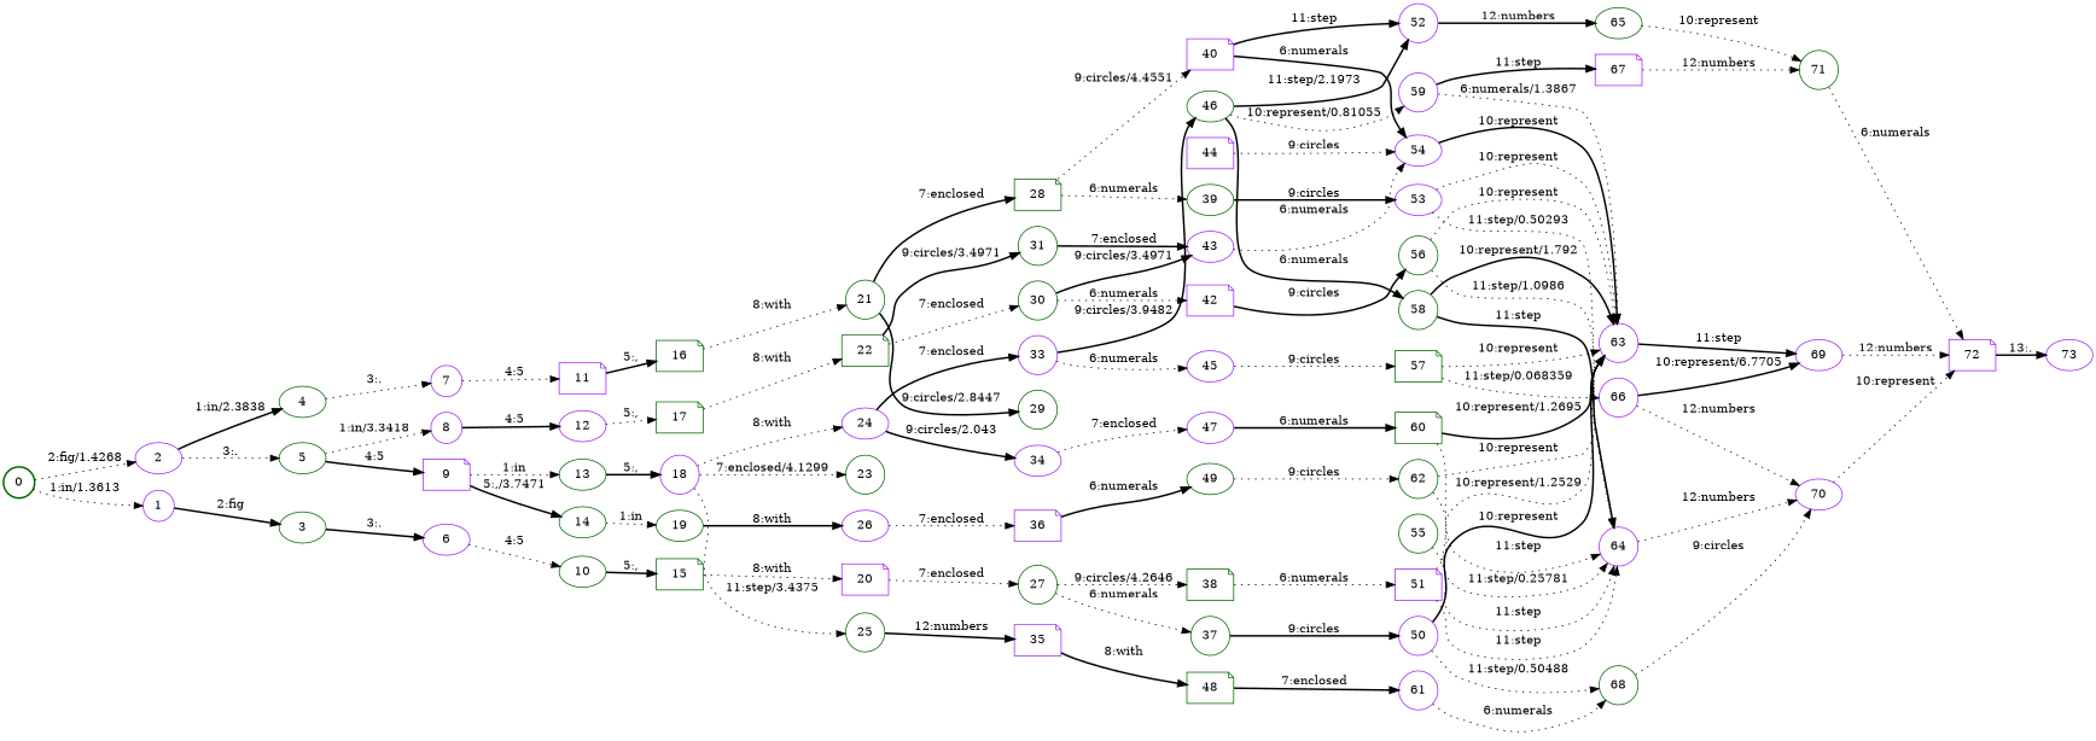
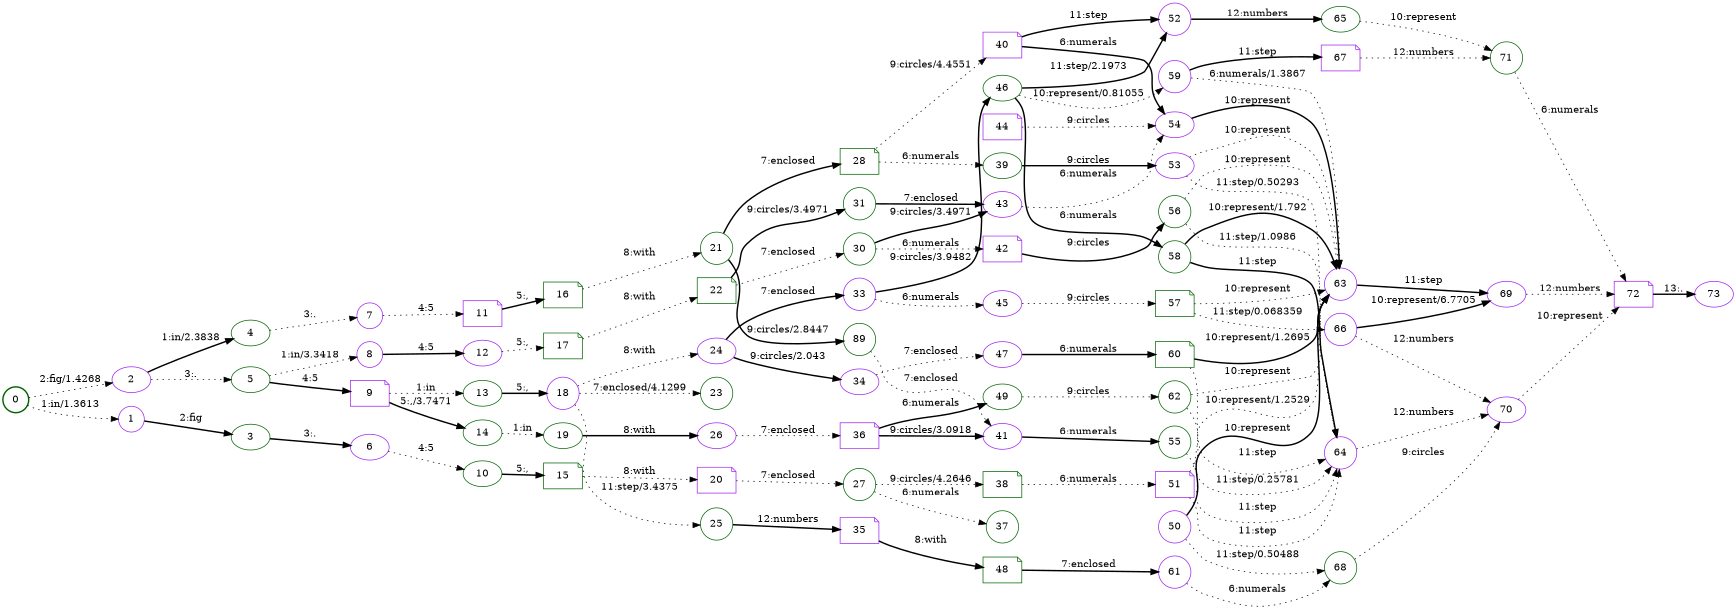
  digraph {
    nodesep=0.25
    rankdir=LR
    ranksep=0.4
    node [color=purple fontsize=14 shape=circle style=solid]
    edge [fontsize=14 style=dotted]
    n1 [color=darkgreen label=0 style=bold]
    n2 [label=1]
    n3 [label=2 shape=ellipse]
    n4 [color=darkgreen label=3 shape=ellipse]
    n5 [color=darkgreen label=4 shape=ellipse]
    n6 [color=darkgreen label=5 shape=ellipse]
    n7 [label=6 shape=ellipse]
    n8 [label=7]
    n9 [label=8]
    n10 [label=9 shape=note]
    n11 [color=darkgreen label=10 shape=ellipse]
    n12 [label=11 shape=note]
    n13 [label=12 shape=ellipse]
    n14 [color=darkgreen label=13 shape=ellipse]
    n15 [color=darkgreen label=14 shape=ellipse]
    n16 [color=darkgreen label=15 shape=note]
    n17 [color=darkgreen label=16 shape=note]
    n18 [color=darkgreen label=17 shape=note]
    n19 [label=18]
    n20 [color=darkgreen label=19 shape=ellipse]
    n21 [label=20 shape=note]
    n22 [color=darkgreen label=21]
    n23 [color=darkgreen label=22 shape=note]
    n24 [color=darkgreen label=23]
    n25 [label=24 shape=ellipse]
    n26 [color=darkgreen label=25]
    n27 [label=26 shape=ellipse]
    n28 [color=darkgreen label=27]
    n29 [color=darkgreen label=28 shape=note]
-   n30 [color=darkgreen label=29]
+   n30 [color=darkgreen label=89]
    n31 [color=darkgreen label=30]
    n32 [color=darkgreen label=31]
    n33 [label=33]
    n34 [label=34 shape=ellipse]
    n35 [label=35 shape=note]
    n36 [label=36 shape=note]
    n37 [color=darkgreen label=37]
    n38 [color=darkgreen label=38 shape=note]
    n39 [color=darkgreen label=39 shape=ellipse]
    n40 [label=40 shape=note]
+   n41 [label=41 shape=ellipse]
    n42 [label=42 shape=note]
    n43 [label=43 shape=ellipse]
    n44 [label=45 shape=ellipse]
    n45 [color=darkgreen label=46 shape=ellipse]
    n46 [label=47 shape=ellipse]
    n47 [color=darkgreen label=48 shape=note]
    n48 [color=darkgreen label=49 shape=ellipse]
    n49 [label=50]
    n50 [label=51 shape=note]
    n51 [label=53 shape=ellipse]
    n52 [label=52]
    n53 [label=54 shape=ellipse]
    n54 [color=darkgreen label=55]
    n55 [color=darkgreen label=56]
    n56 [label=44 shape=note]
    n57 [color=darkgreen label=57 shape=note]
    n58 [color=darkgreen label=58]
    n59 [label=59]
    n60 [color=darkgreen label=60 shape=note]
    n61 [label=61]
    n62 [color=darkgreen label=62]
    n63 [label=63]
    n64 [color=darkgreen label=68]
    n65 [label=64]
    n66 [color=darkgreen label=65 shape=ellipse]
    n67 [label=66]
    n68 [label=67 shape=note]
    n69 [label=69 shape=ellipse]
    n70 [label=70 shape=ellipse]
    n71 [color=darkgreen label=71]
    n72 [label=72 shape=note]
    n73 [label=73 shape=ellipse]
    n1 -> n2 [label="1:in/1.3613"]
    n1 -> n3 [label="2:fig/1.4268"]
    n2 -> n4 [label="2:fig" style=bold]
    n3 -> n5 [label="1:in/2.3838" style=bold]
    n3 -> n6 [label="3:."]
    n4 -> n7 [label="3:." style=bold]
    n5 -> n8 [label="3:."]
    n6 -> n9 [label="1:in/3.3418"]
    n6 -> n10 [label="4:5" style=bold]
    n7 -> n11 [label="4:5"]
    n8 -> n12 [label="4:5"]
    n9 -> n13 [label="4:5" style=bold]
    n10 -> n14 [label="1:in"]
    n10 -> n15 [label="5:,/3.7471" style=bold]
    n11 -> n16 [label="5:," style=bold]
    n12 -> n17 [label="5:," style=bold]
    n13 -> n18 [label="5:,"]
    n14 -> n19 [label="5:," style=bold]
    n15 -> n20 [label="1:in"]
    n16 -> n21 [label="8:with"]
    n17 -> n22 [label="8:with"]
    n18 -> n23 [label="8:with"]
    n19 -> n24 [label="7:enclosed/4.1299"]
    n19 -> n25 [label="8:with"]
    n19 -> n26 [label="11:step/3.4375"]
    n20 -> n27 [label="8:with" style=bold]
    n21 -> n28 [label="7:enclosed"]
    n22 -> n29 [label="7:enclosed" style=bold]
    n22 -> n30 [label="9:circles/2.8447" style=bold]
    n23 -> n31 [label="7:enclosed"]
    n23 -> n32 [label="9:circles/3.4971" style=bold]
    n25 -> n33 [label="7:enclosed" style=bold]
    n25 -> n34 [label="9:circles/2.043" style=bold]
    n26 -> n35 [label="12:numbers" style=bold]
    n27 -> n36 [label="7:enclosed"]
    n28 -> n37 [label="6:numerals"]
    n28 -> n38 [label="9:circles/4.2646"]
    n29 -> n39 [label="6:numerals"]
    n29 -> n40 [label="9:circles/4.4551"]
+   n30 -> n41 [label="7:enclosed"]
    n31 -> n42 [label="6:numerals"]
    n31 -> n43 [label="9:circles/3.4971" style=bold]
    n32 -> n43 [label="7:enclosed" style=bold]
    n33 -> n44 [label="6:numerals"]
    n33 -> n45 [label="9:circles/3.9482" style=bold]
    n34 -> n46 [label="7:enclosed"]
    n35 -> n47 [label="8:with" style=bold]
+   n36 -> n41 [label="9:circles/3.0918" style=bold]
    n36 -> n48 [label="6:numerals" style=bold]
-   n37 -> n49 [label="9:circles" style=bold]
    n38 -> n50 [label="6:numerals"]
    n39 -> n51 [label="9:circles" style=bold]
    n40 -> n52 [label="11:step" style=bold]
    n40 -> n53 [label="6:numerals" style=bold]
+   n41 -> n54 [label="6:numerals" style=bold]
    n42 -> n55 [label="9:circles" style=bold]
    n43 -> n53 [label="6:numerals"]
    n44 -> n57 [label="9:circles"]
    n45 -> n52 [label="11:step/2.1973" style=bold]
    n45 -> n58 [label="6:numerals" style=bold]
    n45 -> n59 [label="10:represent/0.81055"]
    n46 -> n60 [label="6:numerals" style=bold]
    n47 -> n61 [label="7:enclosed" style=bold]
    n48 -> n62 [label="9:circles"]
    n49 -> n63 [label="10:represent" style=bold]
    n49 -> n64 [label="11:step/0.50488"]
    n50 -> n63 [label="10:represent/1.2529"]
    n50 -> n65 [label="11:step"]
    n51 -> n63 [label="10:represent"]
    n51 -> n65 [label="11:step/0.50293"]
    n52 -> n66 [label="12:numbers" style=bold]
    n53 -> n63 [label="10:represent" style=bold]
    n54 -> n65 [label="11:step"]
    n55 -> n63 [label="10:represent"]
    n55 -> n65 [label="11:step/1.0986"]
    n56 -> n53 [label="9:circles"]
    n57 -> n63 [label="10:represent"]
    n57 -> n67 [label="11:step/0.068359"]
    n58 -> n63 [label="10:represent/1.792" style=bold]
    n58 -> n65 [label="11:step" style=bold]
    n59 -> n63 [label="6:numerals/1.3867"]
    n59 -> n68 [label="11:step" style=bold]
    n60 -> n63 [label="10:represent/1.2695" style=bold]
    n60 -> n65 [label="11:step"]
    n61 -> n64 [label="6:numerals"]
    n62 -> n63 [label="10:represent"]
    n62 -> n65 [label="11:step/0.25781"]
    n63 -> n69 [label="11:step" style=bold]
    n64 -> n70 [label="9:circles"]
    n65 -> n70 [label="12:numbers"]
    n66 -> n71 [label="10:represent"]
    n67 -> n69 [label="10:represent/6.7705" style=bold]
    n67 -> n70 [label="12:numbers"]
    n68 -> n71 [label="12:numbers"]
    n69 -> n72 [label="12:numbers"]
    n70 -> n72 [label="10:represent"]
    n71 -> n72 [label="6:numerals"]
    n72 -> n73 [label="13:." style=bold]
  }
